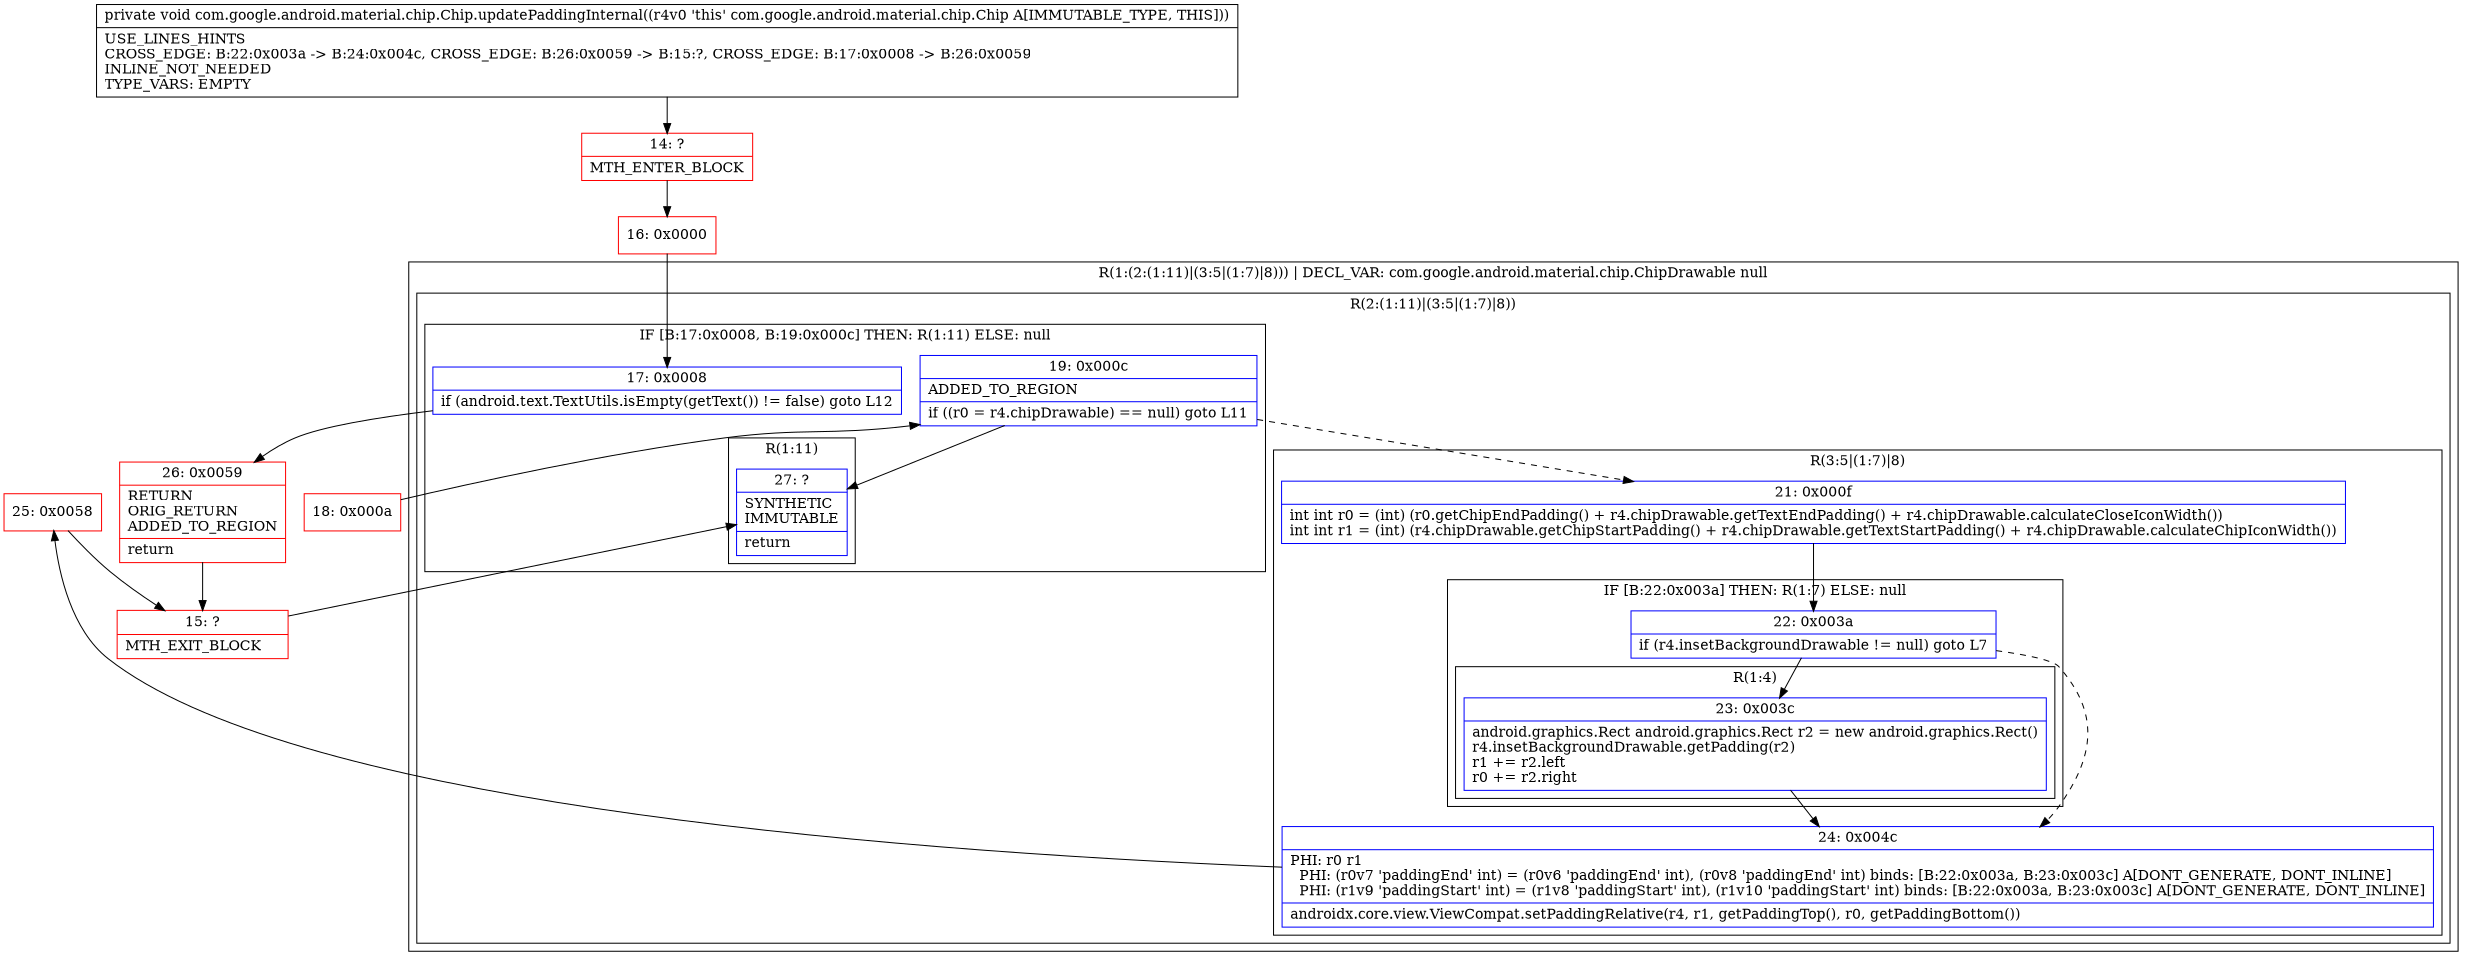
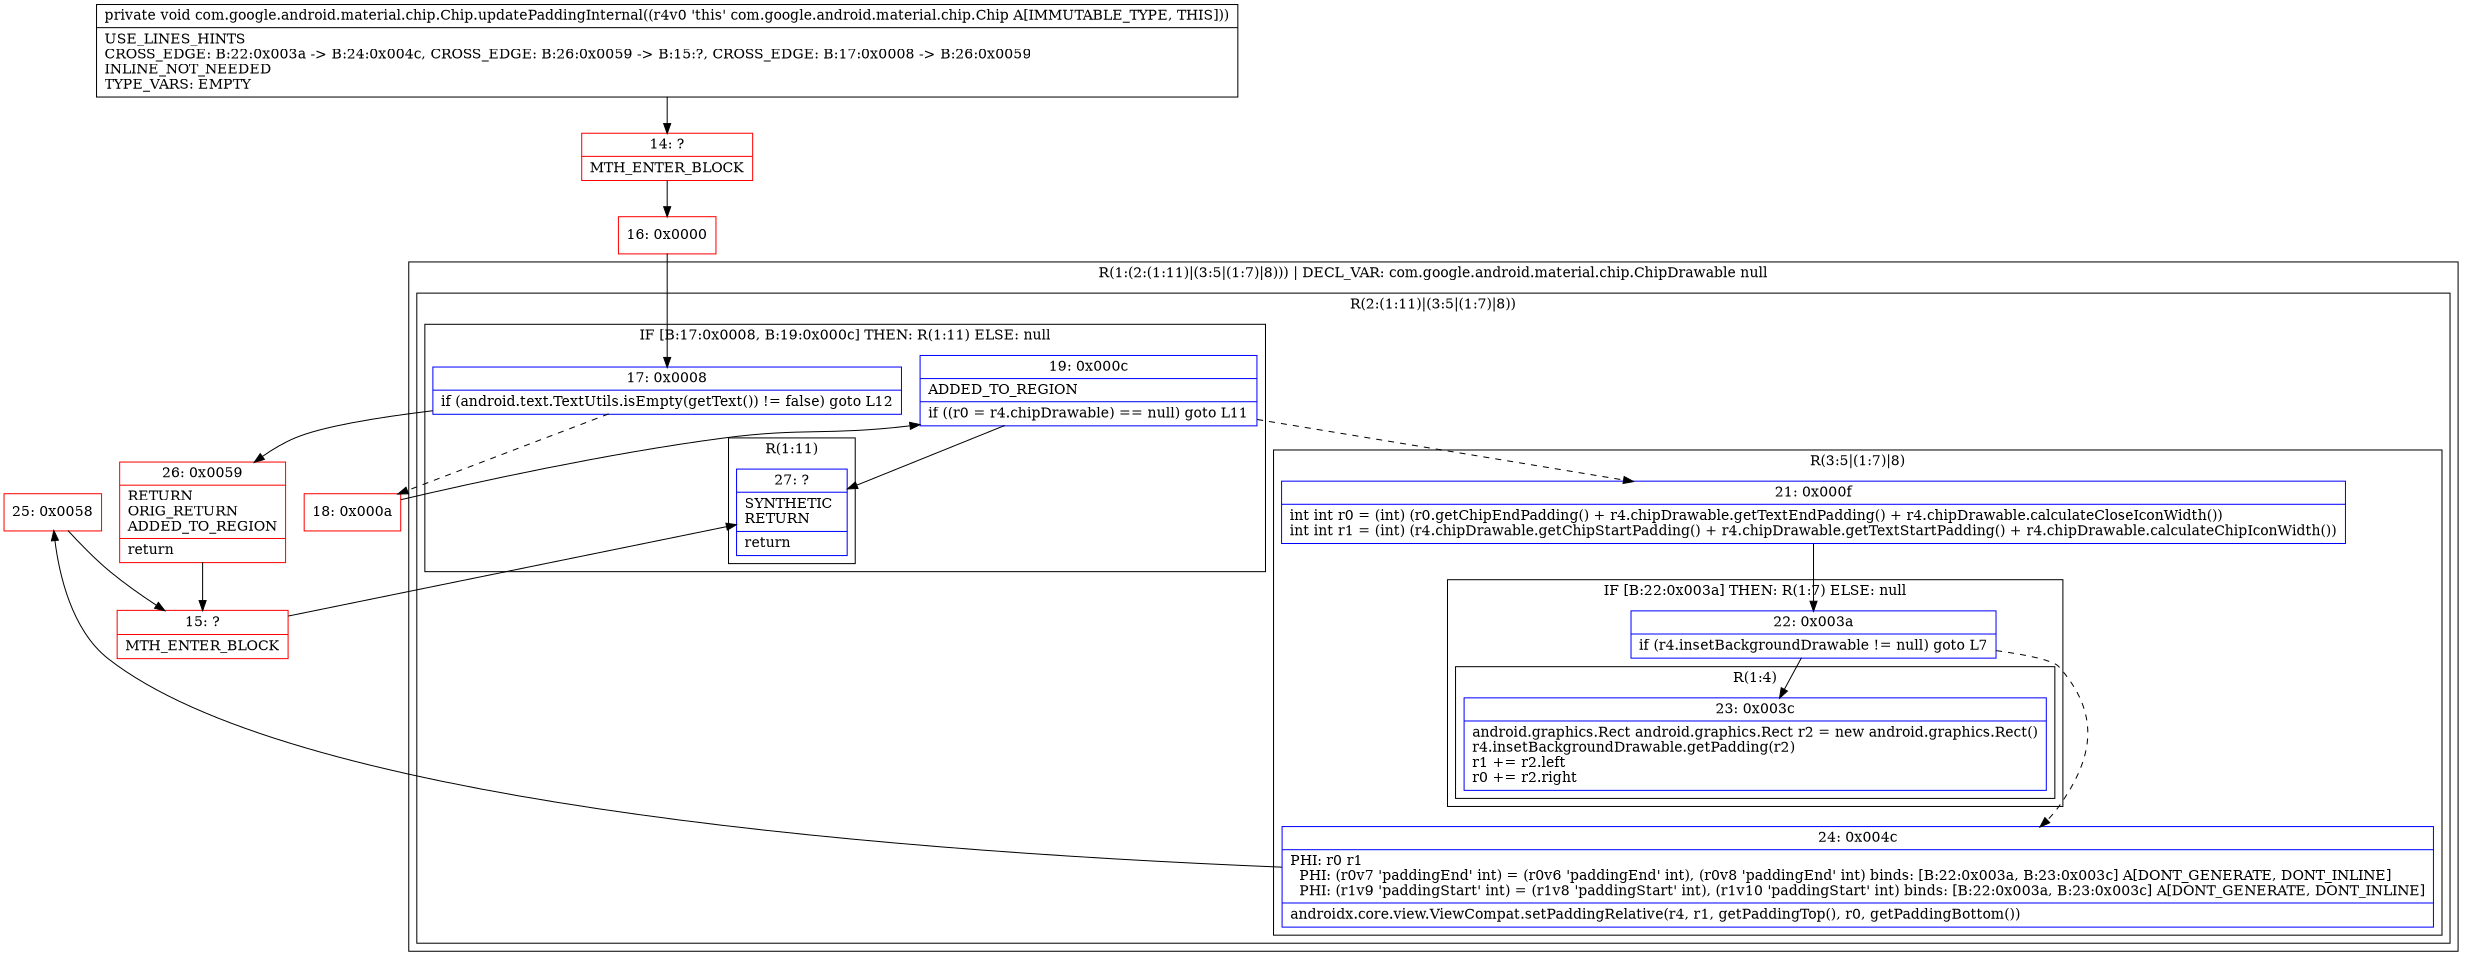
  digraph {
    node [color=blue shape=record]
-   n1 [label="{27\:\ ?|SYNTHETIC\lIMMUTABLE\l|return\l}"]
+   n1 [label="{27\:\ ?|SYNTHETIC\lRETURN\l|return\l}"]
    n2 [label="{17\:\ 0x0008|if (android.text.TextUtils.isEmpty(getText()) != false) goto L12\l}"]
    n3 [label="{19\:\ 0x000c|ADDED_TO_REGION\l|if ((r0 = r4.chipDrawable) == null) goto L11\l}"]
    n4 [label="{23\:\ 0x003c|android.graphics.Rect android.graphics.Rect r2 = new android.graphics.Rect()\lr4.insetBackgroundDrawable.getPadding(r2)\lr1 += r2.left\lr0 += r2.right\l}"]
    n5 [label="{22\:\ 0x003a|if (r4.insetBackgroundDrawable != null) goto L7\l}"]
    n6 [label="{21\:\ 0x000f|int int r0 = (int) (r0.getChipEndPadding() + r4.chipDrawable.getTextEndPadding() + r4.chipDrawable.calculateCloseIconWidth())\lint int r1 = (int) (r4.chipDrawable.getChipStartPadding() + r4.chipDrawable.getTextStartPadding() + r4.chipDrawable.calculateChipIconWidth())\l}"]
    n7 [label="{24\:\ 0x004c|PHI: r0 r1 \l  PHI: (r0v7 'paddingEnd' int) = (r0v6 'paddingEnd' int), (r0v8 'paddingEnd' int) binds: [B:22:0x003a, B:23:0x003c] A[DONT_GENERATE, DONT_INLINE]\l  PHI: (r1v9 'paddingStart' int) = (r1v8 'paddingStart' int), (r1v10 'paddingStart' int) binds: [B:22:0x003a, B:23:0x003c] A[DONT_GENERATE, DONT_INLINE]\l|androidx.core.view.ViewCompat.setPaddingRelative(r4, r1, getPaddingTop(), r0, getPaddingBottom())\l}"]
    n8 [color=red label="{18\:\ 0x000a}"]
    n9 [color=red label="{26\:\ 0x0059|RETURN\lORIG_RETURN\lADDED_TO_REGION\l|return\l}"]
    n10 [color=red label="{25\:\ 0x0058}"]
-   n11 [color=red label="{15\:\ ?|MTH_EXIT_BLOCK\l}"]
+   n11 [color=red label="{15\:\ ?|MTH_ENTER_BLOCK\l}"]
    n12 [color=red label="{14\:\ ?|MTH_ENTER_BLOCK\l}"]
    n13 [color=red label="{16\:\ 0x0000}"]
    n14 [label="{private void com.google.android.material.chip.Chip.updatePaddingInternal((r4v0 'this' com.google.android.material.chip.Chip A[IMMUTABLE_TYPE, THIS]))  | USE_LINES_HINTS\lCROSS_EDGE: B:22:0x003a \-\> B:24:0x004c, CROSS_EDGE: B:26:0x0059 \-\> B:15:?, CROSS_EDGE: B:17:0x0008 \-\> B:26:0x0059\lINLINE_NOT_NEEDED\lTYPE_VARS: EMPTY\l}" color=""]
    subgraph cluster_1 {
      label="R(1:(2:(1:11)|(3:5|(1:7)|8))) | DECL_VAR: com.google.android.material.chip.ChipDrawable null\l"
      subgraph cluster_2 {
        label="R(2:(1:11)|(3:5|(1:7)|8))"
        subgraph cluster_3 {
          label="IF [B:17:0x0008, B:19:0x000c] THEN: R(1:11) ELSE: null"
          n2
          n3
          subgraph cluster_4 {
            label="R(1:11)"
            n1
          }
        }
        subgraph cluster_5 {
          label="R(3:5|(1:7)|8)"
          n6
          n7
          subgraph cluster_6 {
            label="IF [B:22:0x003a] THEN: R(1:7) ELSE: null"
            n5
            subgraph cluster_7 {
              label="R(1:4)"
              n4
            }
          }
        }
      }
    }
+   n2 -> n8 [style=dashed]
    n2 -> n9
    n3 -> n1
    n3 -> n6 [style=dashed]
-   n4 -> n7
    n5 -> n4
    n5 -> n7 [style=dashed]
    n6 -> n5
    n7 -> n10
    n8 -> n3
    n9 -> n11
    n10 -> n11
    n11 -> n1
    n12 -> n13
    n13 -> n2
    n14 -> n12
  }
